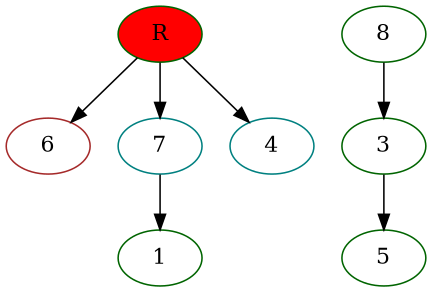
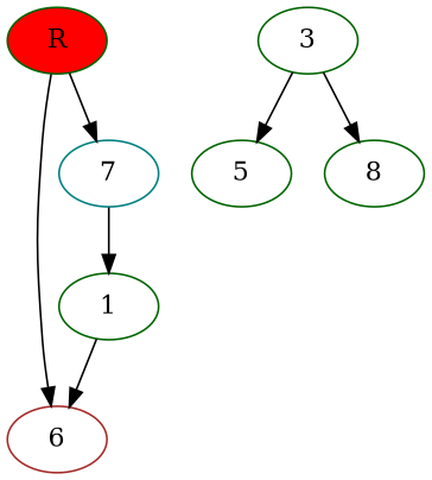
  digraph {
    node [color=darkgreen]
    6 [color=brown]
    1
    3
    5
    8
    7 [color=teal]
    R [fillcolor="#ff0000" style=filled]
-   4 [color=teal]
+   1 -> 6
    3 -> 5
-   8 -> 3
+   3 -> 8
    7 -> 1
    R -> 6
    R -> 7
-   R -> 4
  }
